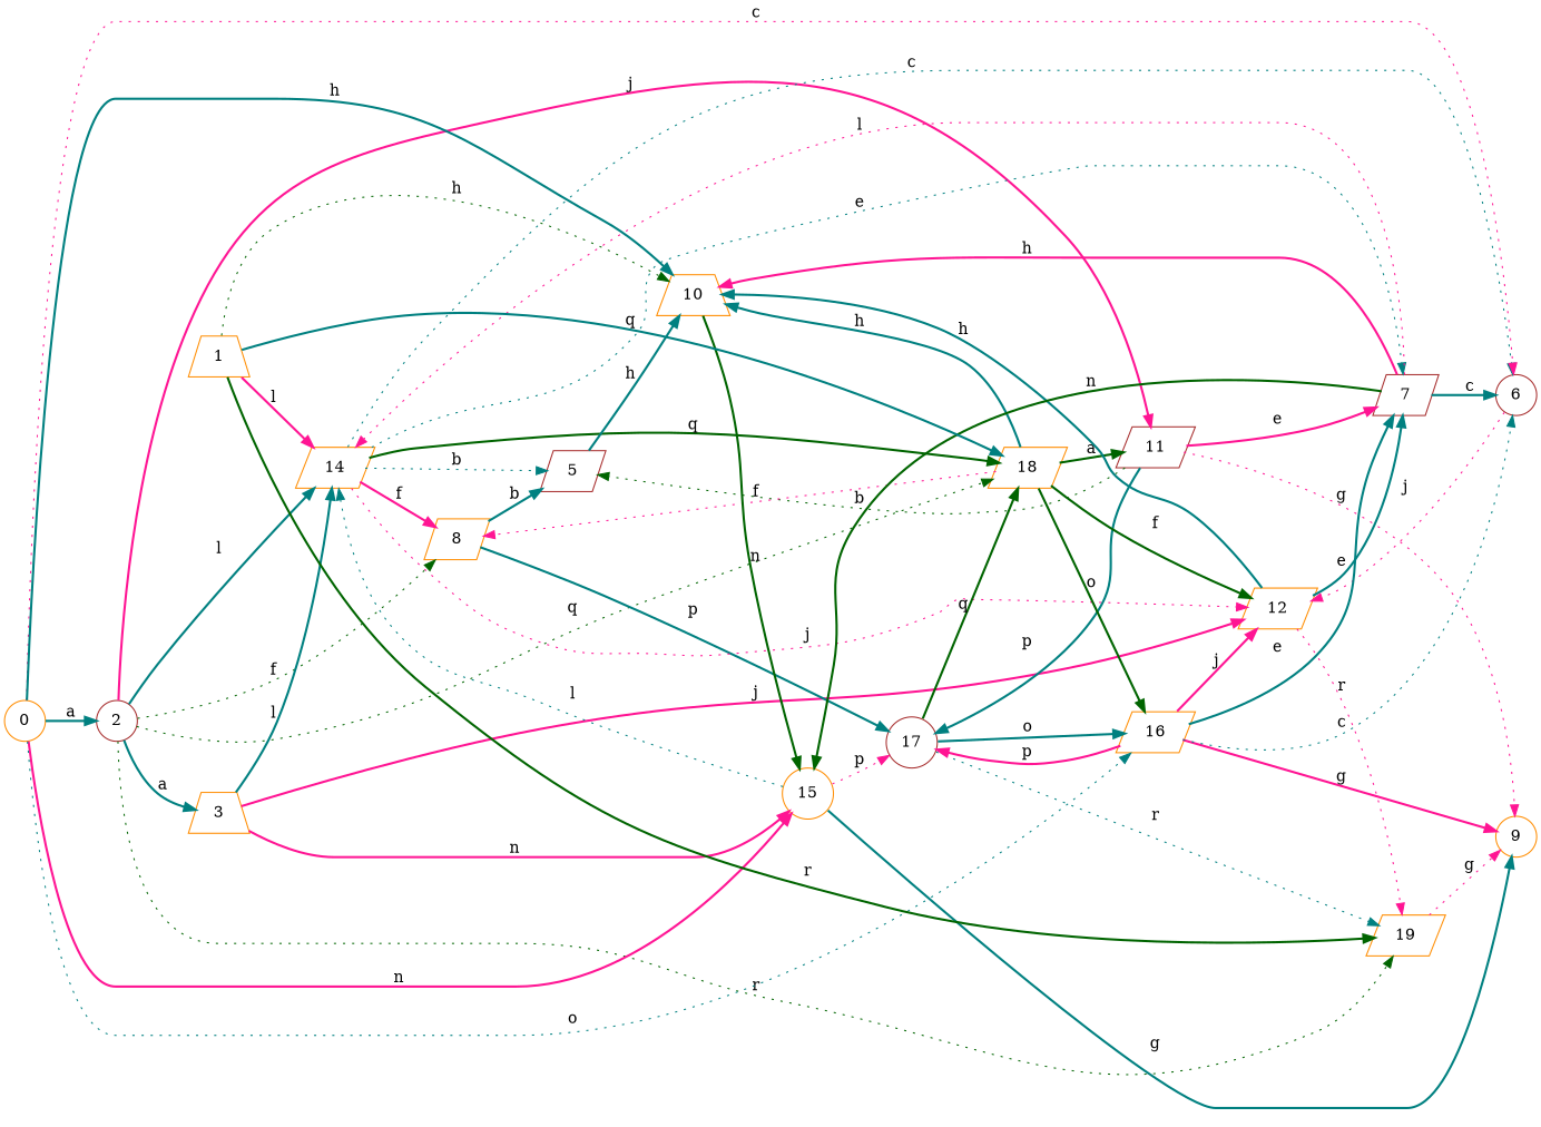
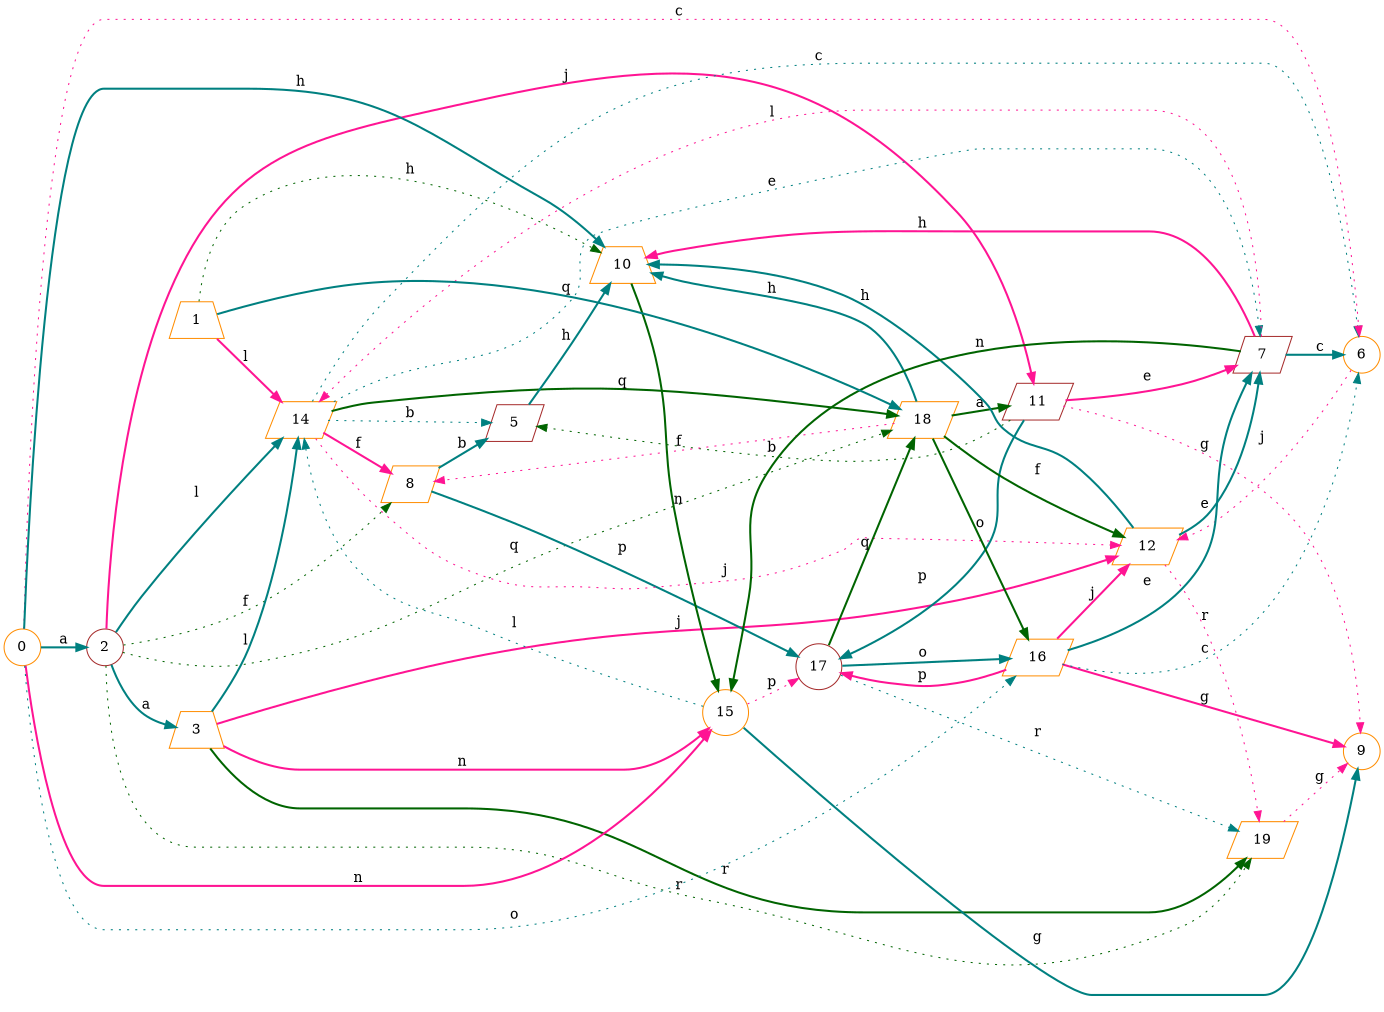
  strict digraph {
    rankdir=LR
    node [color=darkorange shape=parallelogram]
    edge [color=teal style=bold]
    2 [color=brown shape=circle]
    3 [shape=trapezium]
    8
    11 [color=brown]
    14
    18
    19
    15 [shape=circle]
    12
    5 [color=brown]
    17 [color=brown shape=circle]
    7 [color=brown]
    9 [shape=circle]
-   6 [color=brown shape=circle]
+   6 [shape=circle]
    10 [shape=trapezium]
    16
    0 [shape=circle]
    1 [shape=trapezium]
    2 -> 3 [label=a]
    2 -> 8 [color=darkgreen label=f style=dotted]
    2 -> 11 [color=deeppink label=j]
    2 -> 14 [label=l]
    2 -> 18 [color=darkgreen label=q style=dotted]
    2 -> 19 [color=darkgreen label=r style=dotted]
    3 -> 14 [label=l]
-   1 -> 19 [color=darkgreen label=r]
+   3 -> 19 [color=darkgreen label=r]
    3 -> 15 [color=deeppink label=n]
    3 -> 12 [color=deeppink label=j]
    8 -> 5 [label=b]
    8 -> 17 [label=p]
    11 -> 5 [color=darkgreen label=b style=dotted]
    11 -> 17 [label=p]
    11 -> 7 [color=deeppink label=e]
    11 -> 9 [color=deeppink label=g style=dotted]
    14 -> 8 [color=deeppink label=f]
    14 -> 18 [color=darkgreen label=q]
    14 -> 12 [color=deeppink label=j style=dotted]
    14 -> 5 [label=b style=dotted]
    14 -> 7 [label=e style=dotted]
    14 -> 6 [label=c style=dotted]
    18 -> 8 [color=deeppink label=f style=dotted]
    18 -> 11 [color=darkgreen label=a]
    18 -> 12 [color=darkgreen label=f]
    18 -> 10 [label=h]
    18 -> 16 [color=darkgreen label=o]
    19 -> 9 [color=deeppink label=g style=dotted]
    15 -> 14 [label=l style=dotted]
    15 -> 17 [color=deeppink label=p style=dotted]
    15 -> 9 [label=g]
    12 -> 19 [color=deeppink label=r style=dotted]
    12 -> 7 [label=e]
    12 -> 10 [label=h]
    5 -> 10 [label=h]
    17 -> 18 [color=darkgreen label=q]
    17 -> 19 [label=r style=dotted]
    17 -> 16 [label=o]
    7 -> 14 [color=deeppink label=l style=dotted]
    7 -> 15 [color=darkgreen label=n]
    7 -> 6 [label=c]
    7 -> 10 [color=deeppink label=h]
    6 -> 12 [color=deeppink label=j style=dotted]
    10 -> 15 [color=darkgreen label=n]
    16 -> 12 [color=deeppink label=j]
    16 -> 17 [color=deeppink label=p]
    16 -> 7 [label=e]
    16 -> 9 [color=deeppink label=g]
    16 -> 6 [label=c style=dotted]
    0 -> 2 [label=a]
    0 -> 15 [color=deeppink label=n]
    0 -> 6 [color=deeppink label=c style=dotted]
    0 -> 10 [label=h]
    0 -> 16 [label=o style=dotted]
    1 -> 14 [color=deeppink label=l]
    1 -> 18 [label=q]
    1 -> 10 [color=darkgreen label=h style=dotted]
  }
